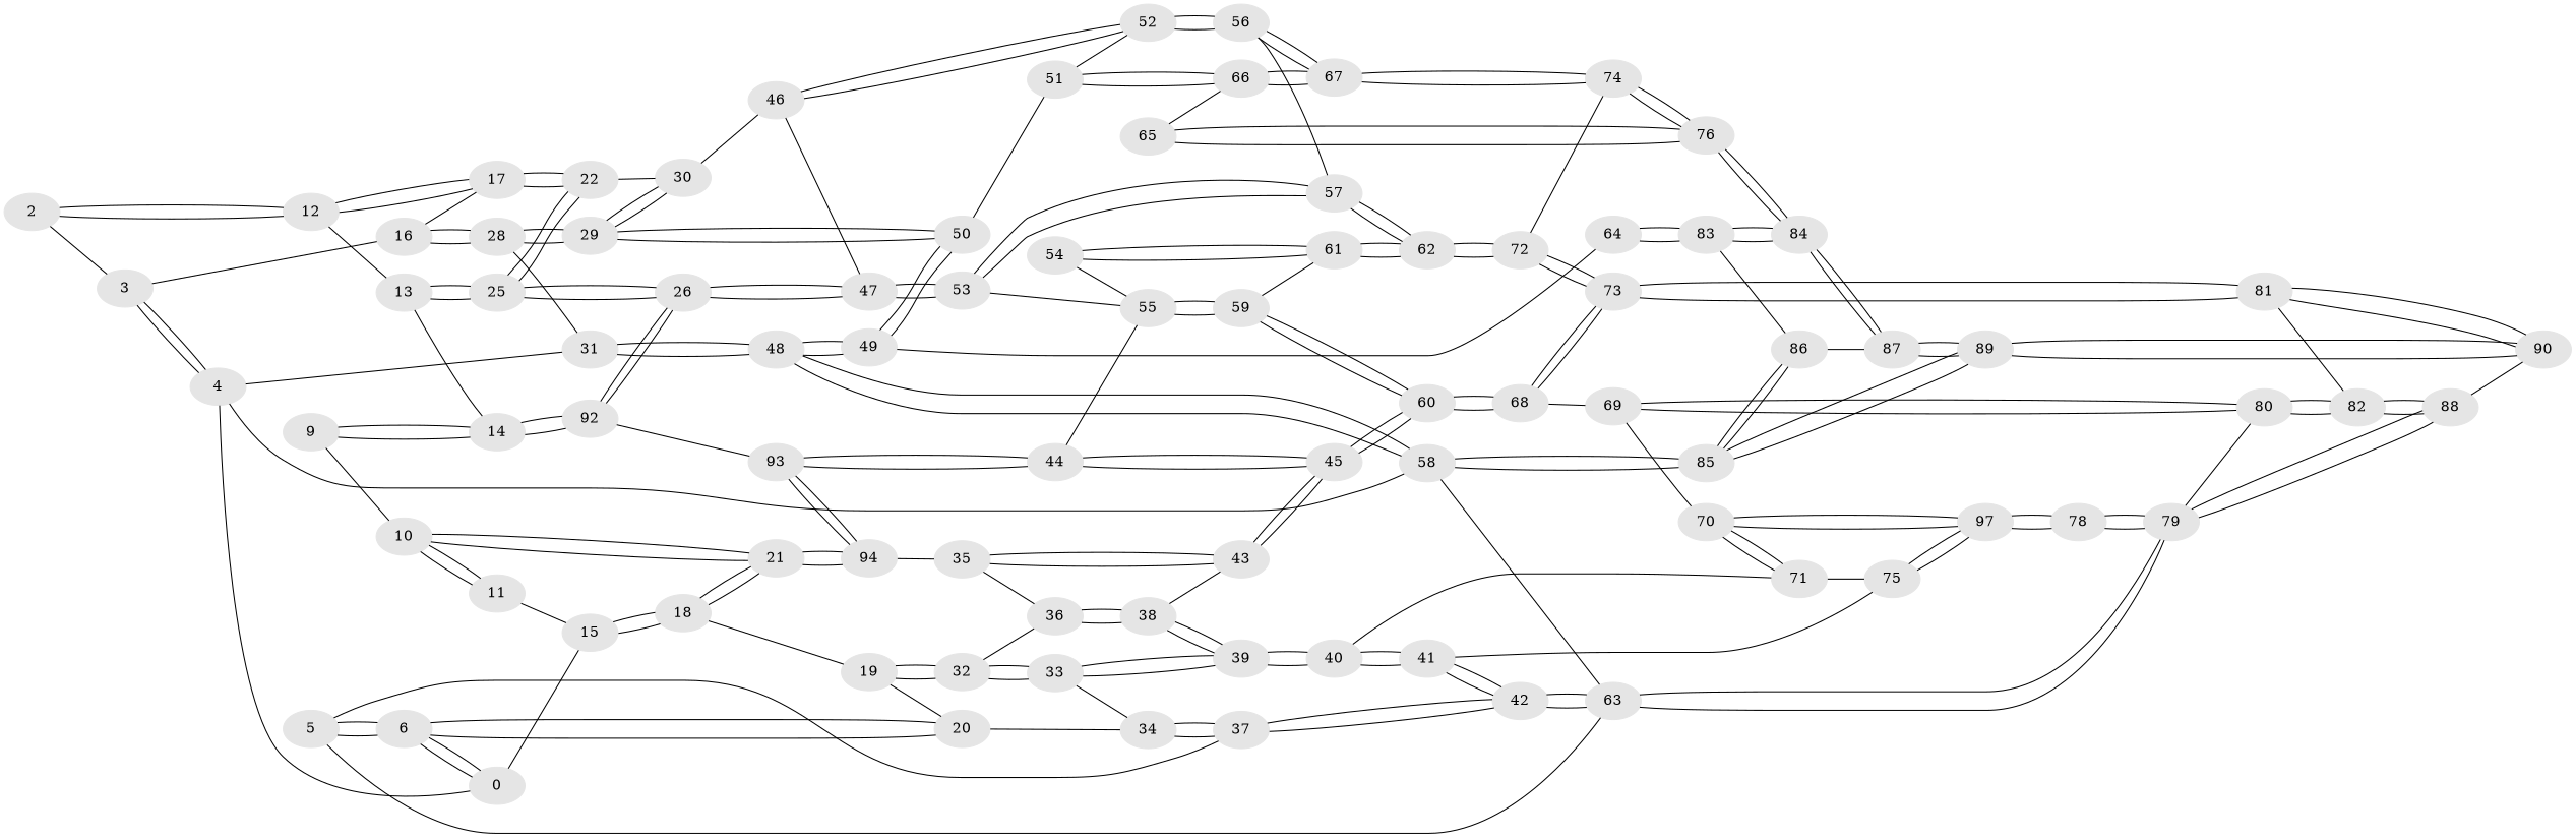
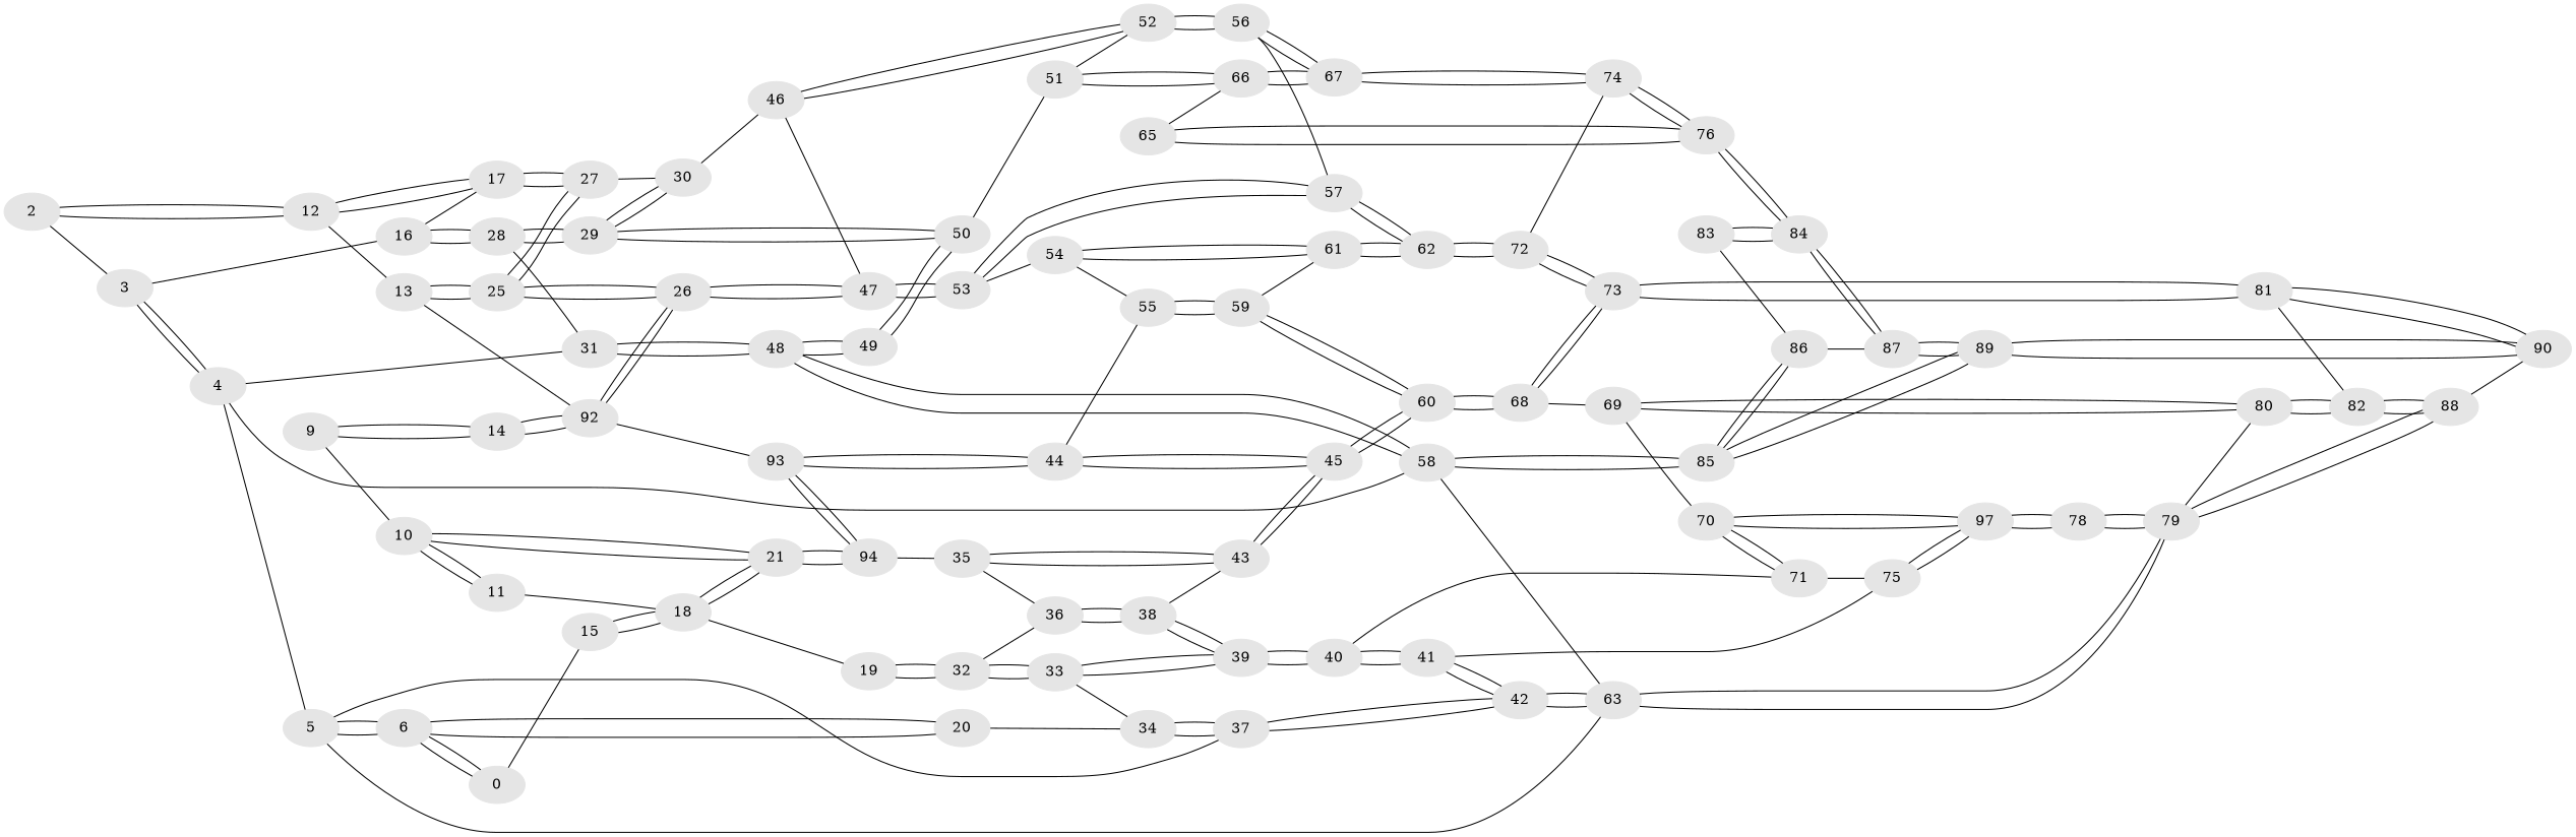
  graph {
    rankdir=LR
    node [color=gray90 style=filled]
    2
    3
    12
    9
    10
    14
    4
    16
    13
    17
    5
    31
    58
    28
    6
    37
    63
    48
    85
    n20 [label=0]
    20
    42
    79
    15
    34
    18
    11
    21
    n29 [label=92]
    n30 [label=94]
    25
-   27 [label=22]
+   27
    26
    n34 [label=93]
    19
    29
    30
    32
    33
    36
    35
    44
    47
    45
    55
    43
    53
    46
    50
    51
    52
    49
    39
    38
    40
    41
    71
    75
    n59 [label=97]
    60
    59
    68
    56
    54
    57
-   64
    83
    66
    67
    61
    62
    74
    72
    86
    89
    69
    73
    80
    88
    65
    76
    84
    70
    81
    82
    78
    90
    87
    2 -- 3
    2 -- 12
    2 -- 12
    3 -- 4
    3 -- 4
    3 -- 16
    12 -- 13
    12 -- 17
    12 -- 17
    9 -- 10
    9 -- 14
    9 -- 14
    10 -- 11
    10 -- 11
    10 -- 21
    10 -- 21
    14 -- n29
    14 -- n29
-   4 -- n20
+   4 -- 5
    4 -- 31
    4 -- 58
    16 -- 17
    16 -- 28
    16 -- 28
-   13 -- 14
+   13 -- n29
    13 -- 25
    13 -- 25
    17 -- 27
    17 -- 27
    5 -- 6
    5 -- 6
    5 -- 37
    5 -- 63
    31 -- 48
    31 -- 48
    58 -- 63
    58 -- 85
    58 -- 85
    28 -- 31
    28 -- 29
    28 -- 29
    6 -- n20
    6 -- n20
    6 -- 20
    6 -- 20
    37 -- 42
    37 -- 42
    63 -- 79
    63 -- 79
    48 -- 58
    48 -- 58
    48 -- 49
    48 -- 49
    85 -- 86
    85 -- 86
    85 -- 89
    85 -- 89
    n20 -- 15
    20 -- 34
    42 -- 63
    42 -- 63
    79 -- 80
    79 -- 88
    79 -- 88
    15 -- 18
    15 -- 18
    34 -- 37
    34 -- 37
    18 -- 21
    18 -- 21
    18 -- 19
-   11 -- 15
+   11 -- 18
    21 -- n30
    21 -- n30
    n29 -- 26
    n29 -- 26
    n29 -- n34
    n30 -- 35
    25 -- 27
    25 -- 27
    25 -- 26
    25 -- 26
    27 -- 30
    26 -- 47
    26 -- 47
    n34 -- n30
    n34 -- n30
    n34 -- 44
    n34 -- 44
-   19 -- 20
    19 -- 32
    19 -- 32
    29 -- 30
    29 -- 30
    29 -- 50
    29 -- 50
    30 -- 46
    32 -- 33
    32 -- 33
    32 -- 36
    33 -- 34
    33 -- 39
    33 -- 39
    36 -- 38
    36 -- 38
    35 -- 36
    35 -- 43
    35 -- 43
    44 -- 45
    44 -- 45
    44 -- 55
    47 -- 53
    47 -- 53
    45 -- 60
    45 -- 60
    55 -- 59
    55 -- 59
    43 -- 45
    43 -- 45
-   53 -- 55
+   53 -- 54
    53 -- 57
    53 -- 57
    46 -- 47
    46 -- 52
    46 -- 52
    50 -- 51
    51 -- 52
    51 -- 66
    51 -- 66
    52 -- 56
    52 -- 56
    49 -- 50
    49 -- 50
-   49 -- 64
    39 -- 40
    39 -- 40
    38 -- 43
    38 -- 39
    38 -- 39
    40 -- 41
    40 -- 41
    40 -- 71
    41 -- 42
    41 -- 42
    41 -- 75
    71 -- 75
    75 -- n59
    75 -- n59
    n59 -- 78
    n59 -- 78
    60 -- 68
    60 -- 68
    59 -- 60
    59 -- 60
    59 -- 61
    68 -- 69
    68 -- 73
    68 -- 73
    56 -- 57
    56 -- 67
    56 -- 67
    54 -- 55
    54 -- 61
    54 -- 61
    57 -- 62
    57 -- 62
-   64 -- 83
-   64 -- 83
    83 -- 86
    83 -- 84
    83 -- 84
    66 -- 67
    66 -- 67
    67 -- 74
    67 -- 74
    61 -- 62
    61 -- 62
    62 -- 72
    62 -- 72
    74 -- 76
    74 -- 76
    72 -- 74
    72 -- 73
    72 -- 73
    86 -- 87
    89 -- 90
    89 -- 90
    69 -- 80
    69 -- 80
    69 -- 70
    73 -- 81
    73 -- 81
    80 -- 82
    80 -- 82
    88 -- 90
    65 -- 66
    65 -- 76
    65 -- 76
    76 -- 84
    76 -- 84
    84 -- 87
    84 -- 87
    70 -- 71
    70 -- 71
    70 -- n59
    70 -- n59
    81 -- 82
    81 -- 90
    81 -- 90
    82 -- 88
    82 -- 88
    78 -- 79
    78 -- 79
    87 -- 89
    87 -- 89
  }
